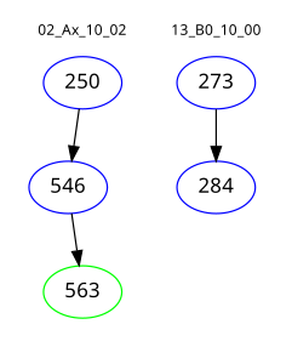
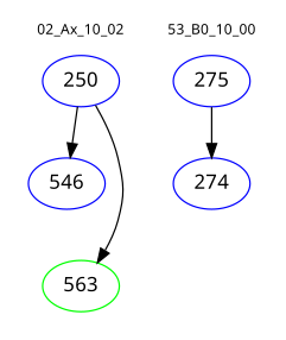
  digraph {
    fontname="Noto Sans"
    node [color=blue fontname="Noto Sans"]
    edge [color=black fontname="Noto Sans"]
    n1 [label=250]
    n2 [label=546]
    n3 [color=green label=563]
-   n4 [label=273]
-   n5 [label=284]
+   n4 [label=275]
+   n5 [label=274]
    subgraph cluster_1 {
      color=white
      fontsize=10
      label="02_Ax_10_02"
      n1
      n2
      n3
    }
    subgraph cluster_2 {
      color=white
      fontsize=10
-     label="13_B0_10_00"
+     label="53_B0_10_00"
      n4
      n5
    }
    n1 -> n2
-   n2 -> n3
+   n1 -> n3
    n4 -> n5
  }
